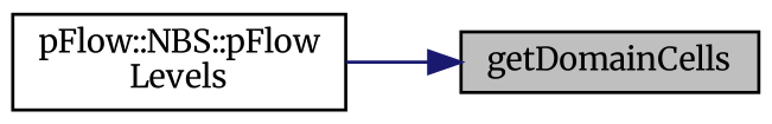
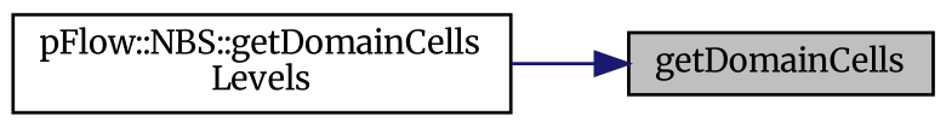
  digraph {
    rankdir=RL
    fontname=Merriweather
    node [color=black fontname=Merriweather fontsize=10 shape=record style=filled]
    n1 [fillcolor=grey75 fontcolor=black height=0.2 label=getDomainCells width=0.4]
-   n2 [fillcolor=white height=0.2 label="pFlow::NBS::pFlow\lLevels" width=0.4]
+   n2 [fillcolor=white height=0.2 label="pFlow::NBS::getDomainCells\lLevels" width=0.4]
    n1 -> n2 [color=midnightblue dir=back fontname=Merriweather fontsize=10 labelfontname=Helvetica labelfontsize=10 style=solid]
  }
